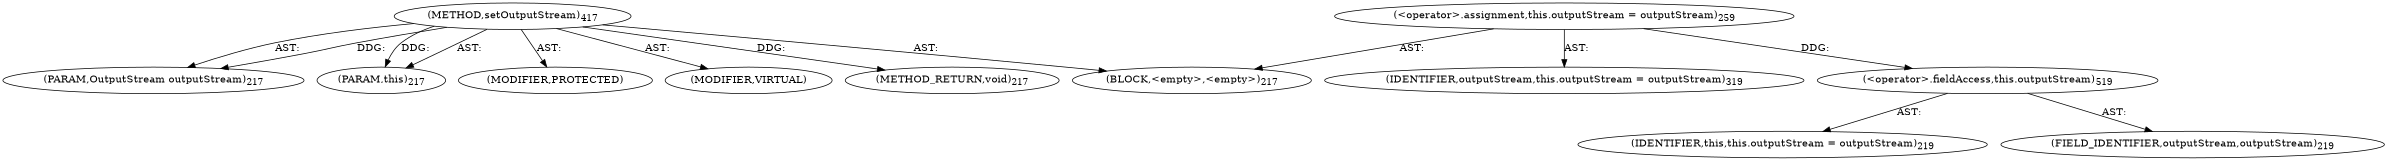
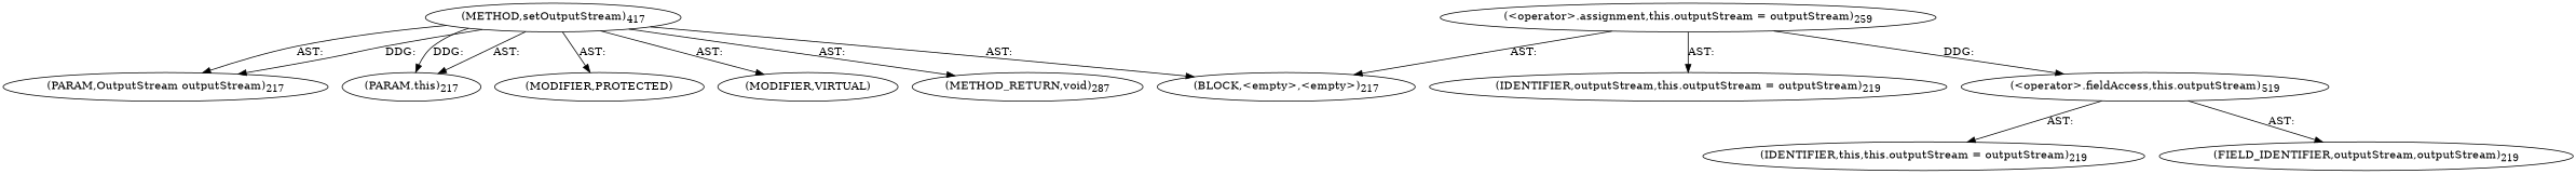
  digraph {
    n1 [label=<(METHOD,setOutputStream)<SUB>417</SUB>>]
    n2 [label=<(PARAM,this)<SUB>217</SUB>>]
    n3 [label=<(PARAM,OutputStream outputStream)<SUB>217</SUB>>]
    n4 [label=<(BLOCK,&lt;empty&gt;,&lt;empty&gt;)<SUB>217</SUB>>]
    n5 [label=<(MODIFIER,PROTECTED)>]
    n6 [label=<(MODIFIER,VIRTUAL)>]
-   n7 [label=<(METHOD_RETURN,void)<SUB>217</SUB>>]
+   n7 [label=<(METHOD_RETURN,void)<SUB>287</SUB>>]
    n8 [label=<(&lt;operator&gt;.assignment,this.outputStream = outputStream)<SUB>259</SUB>>]
    n9 [label=<(&lt;operator&gt;.fieldAccess,this.outputStream)<SUB>519</SUB>>]
-   n10 [label=<(IDENTIFIER,outputStream,this.outputStream = outputStream)<SUB>319</SUB>>]
+   n10 [label=<(IDENTIFIER,outputStream,this.outputStream = outputStream)<SUB>219</SUB>>]
    n11 [label=<(IDENTIFIER,this,this.outputStream = outputStream)<SUB>219</SUB>>]
    n12 [label=<(FIELD_IDENTIFIER,outputStream,outputStream)<SUB>219</SUB>>]
    n1 -> n2 [label="AST: "]
    n1 -> n2 [label="DDG: "]
    n1 -> n3 [label="AST: "]
    n1 -> n3 [label="DDG: "]
    n1 -> n4 [label="AST: "]
    n1 -> n5 [label="AST: "]
    n1 -> n6 [label="AST: "]
-   n1 -> n7 [label="DDG: "]
+   n1 -> n7 [label="AST: "]
    n8 -> n4 [label="AST: "]
    n8 -> n9 [label="DDG: "]
    n8 -> n10 [label="AST: "]
    n9 -> n11 [label="AST: "]
    n9 -> n12 [label="AST: "]
  }
